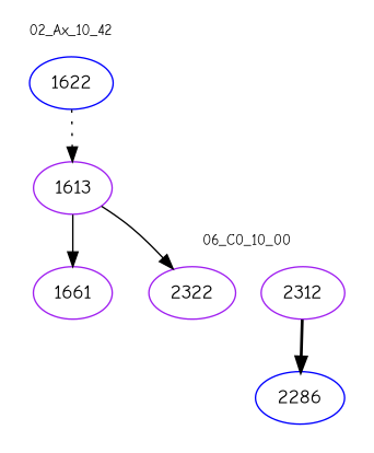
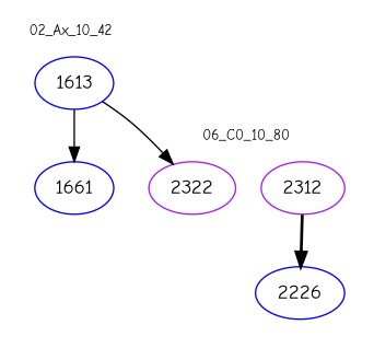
  digraph {
    fontname="Comic Neue"
    node [color=blue fontname="Comic Neue"]
    edge [color=black fontname="Comic Neue" style=solid]
-   n1 [label=1622]
-   n2 [color=purple label=1613]
-   n3 [color=purple label=1661]
+   n2 [label=1613]
+   n3 [label=1661]
    n4 [color=purple label=2312]
-   n5 [label=2286]
+   n5 [label=2226]
    n6 [color=purple label=2322]
    subgraph cluster_1 {
      color=white
      fontsize=10
      label="02_Ax_10_42"
-     n1
      n2
      n3
    }
    subgraph cluster_2 {
      color=white
      fontsize=10
-     label="06_C0_10_00"
+     label="06_C0_10_80"
      n4
      n5
      n6
    }
-   n1 -> n2 [style=dotted]
    n2 -> n3
    n2 -> n6
    n4 -> n5 [style=bold]
  }
